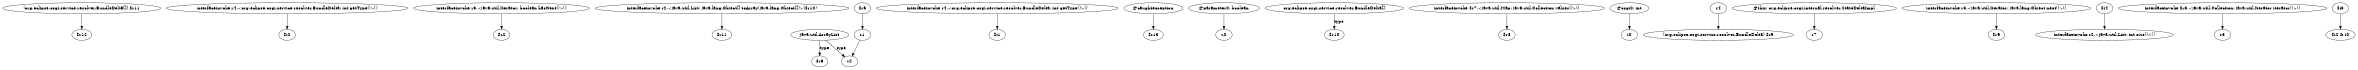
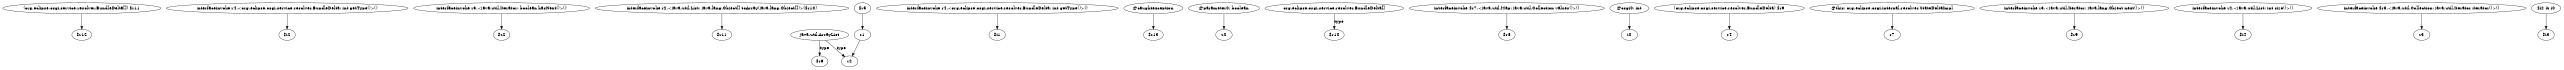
  digraph {
    n1 [label="(org.eclipse.osgi.service.resolver.BundleDelta[]) $r11"]
    n2 [label="$r12"]
    n3 [label="interfaceinvoke r4.<org.eclipse.osgi.service.resolver.BundleDelta: int getType()>()"]
    n4 [label="$i2"]
    n5 [label="interfaceinvoke r3.<java.util.Iterator: boolean hasNext()>()"]
    n6 [label="$z2"]
    n7 [label="interfaceinvoke r2.<java.util.List: java.lang.Object[] toArray(java.lang.Object[])>($r10)"]
    n8 [label="$r11"]
    n9 [label="java.util.ArrayList"]
    n10 [label="$r6"]
    n11 [label=r2]
    n12 [label="$r5"]
    n13 [label=r1]
    n14 [label="interfaceinvoke r4.<org.eclipse.osgi.service.resolver.BundleDelta: int getType()>()"]
    n15 [label="$i1"]
    n16 [label="@caughtexception"]
    n17 [label="$r13"]
    n18 [label="@parameter0: boolean"]
    n19 [label=z0]
    n20 [label="org.eclipse.osgi.service.resolver.BundleDelta[]"]
    n21 [label="$r10"]
    n22 [label="interfaceinvoke $r7.<java.util.Map: java.util.Collection values()>()"]
    n23 [label="$r8"]
    n24 [label="@osgi0: int"]
    n25 [label=i0]
    n26 [label="(org.eclipse.osgi.service.resolver.BundleDelta) $r9"]
    n27 [label=r4]
    n28 [label="@this: org.eclipse.osgi.internal.resolver.StateDeltaImpl"]
    n29 [label=r7]
    n30 [label="interfaceinvoke r3.<java.util.Iterator: java.lang.Object next()>()"]
    n31 [label="$r9"]
    n32 [label="interfaceinvoke r2.<java.util.List: int size()>()"]
    n33 [label="$i4"]
    n34 [label="interfaceinvoke $r8.<java.util.Collection: java.util.Iterator iterator()>()"]
    n35 [label=r3]
    n36 [label="$i2 & i0"]
    n37 [label="$i3"]
    n1 -> n2
    n3 -> n4
    n5 -> n6
    n7 -> n8
    n9 -> n10 [label=type]
    n9 -> n11 [label=type]
    n12 -> n13
    n13 -> n11
    n14 -> n15
    n16 -> n17
    n18 -> n19
    n20 -> n21 [label=type]
    n22 -> n23
    n24 -> n25
-   n27 -> n26
+   n26 -> n27
    n28 -> n29
    n30 -> n31
-   n33 -> n32
+   n32 -> n33
    n34 -> n35
-   n37 -> n36
+   n36 -> n37
  }
